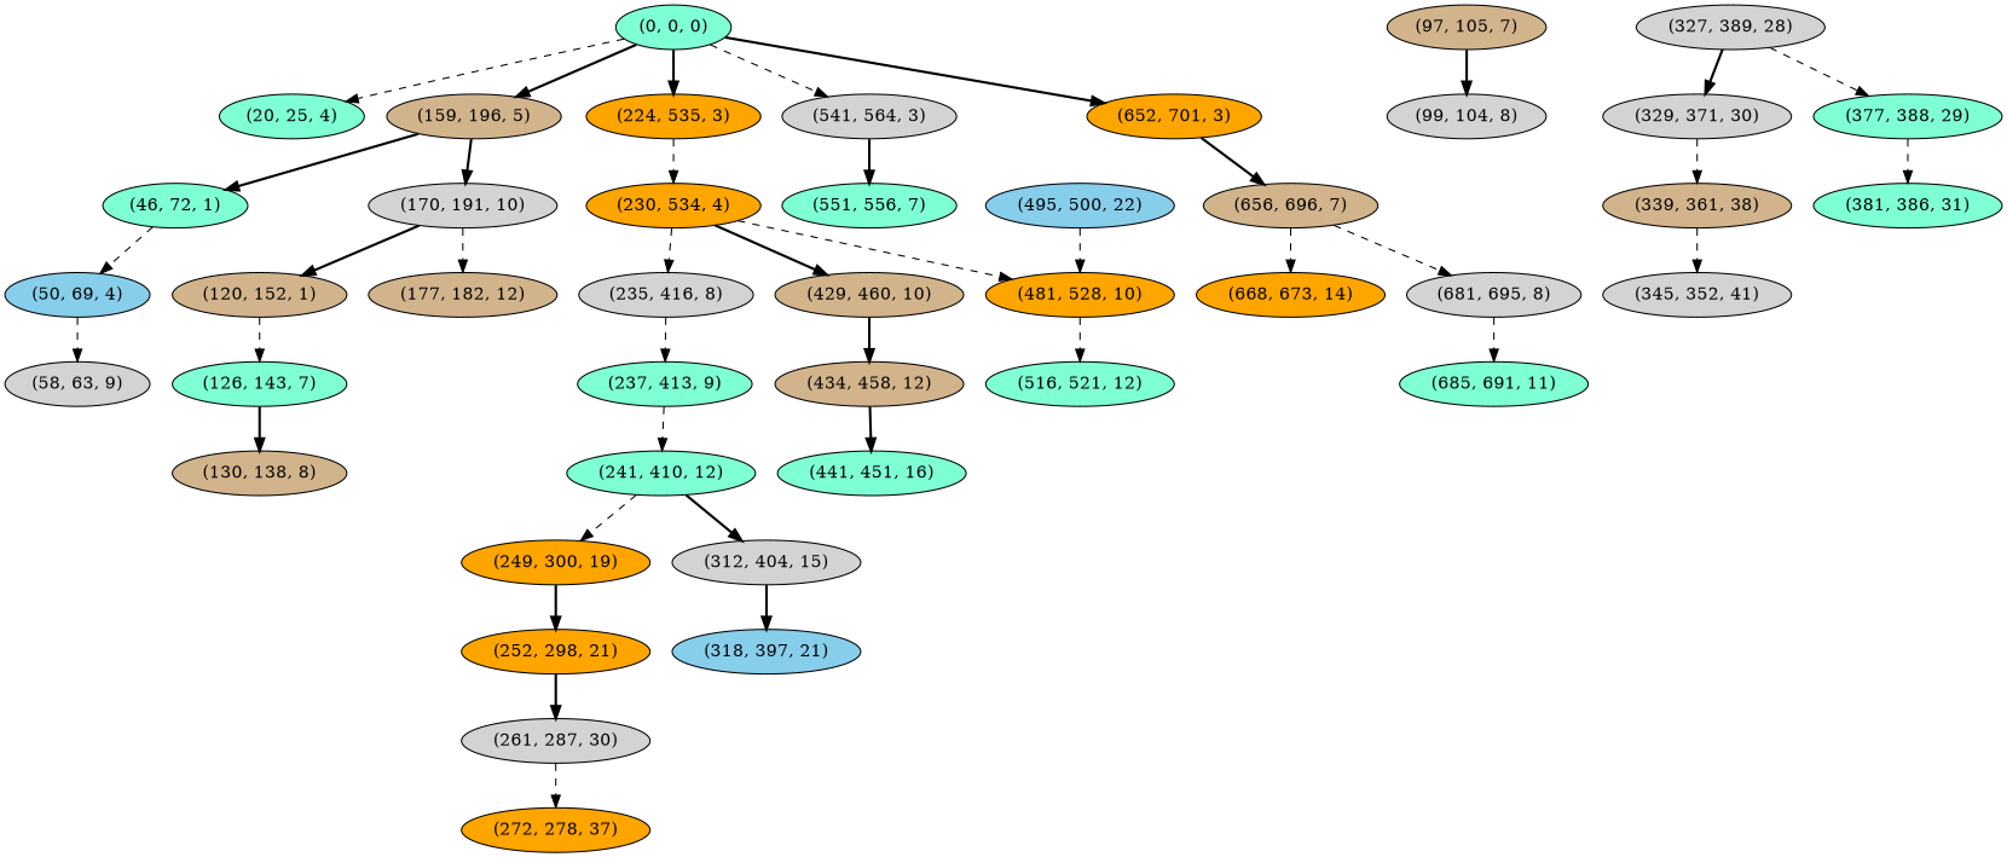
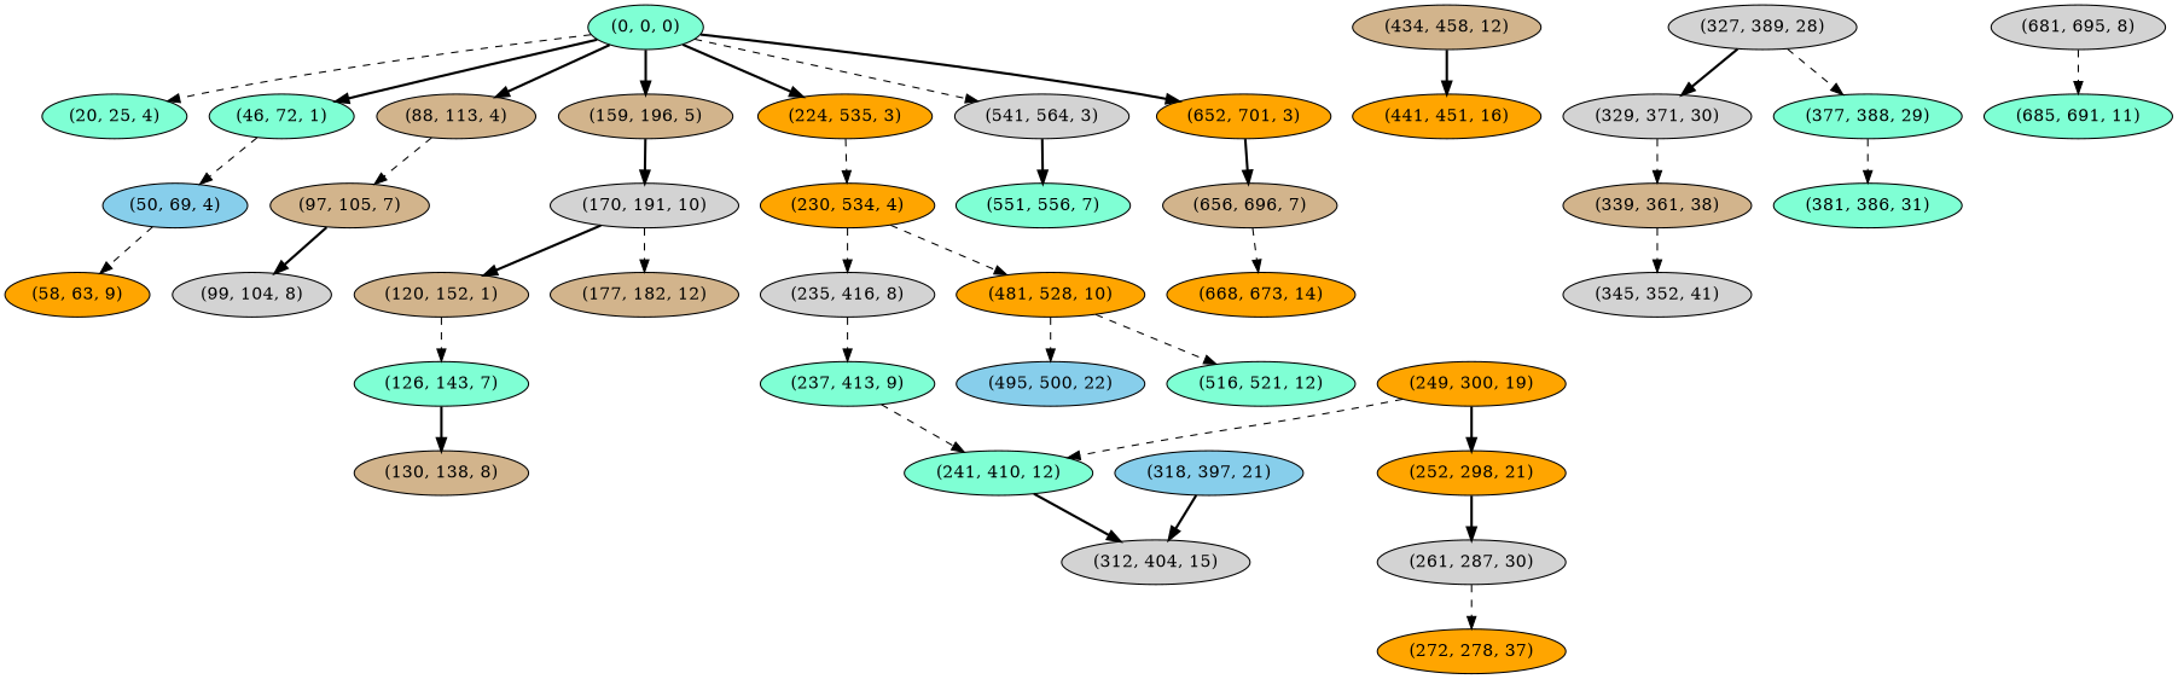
  digraph {
    node [fillcolor=aquamarine style=filled]
    edge [style=dashed]
    "(0, 0, 0)"
    "(20, 25, 4)"
    "(46, 72, 1)"
+   "(88, 113, 4)" [fillcolor=tan]
    "(159, 196, 5)" [fillcolor=tan]
    "(224, 535, 3)" [fillcolor=orange]
    "(541, 564, 3)" [fillcolor=lightgrey]
    "(652, 701, 3)" [fillcolor=orange]
    "(50, 69, 4)" [fillcolor=skyblue]
    "(97, 105, 7)" [fillcolor=tan]
    "(120, 152, 1)" [fillcolor=tan]
    "(126, 143, 7)"
    "(170, 191, 10)" [fillcolor=lightgrey]
    "(230, 534, 4)" [fillcolor=orange]
    "(551, 556, 7)"
    "(656, 696, 7)" [fillcolor=tan]
-   "(58, 63, 9)" [fillcolor=lightgrey]
+   "(58, 63, 9)" [fillcolor=orange]
    "(99, 104, 8)" [fillcolor=lightgrey]
    "(130, 138, 8)" [fillcolor=tan]
    "(177, 182, 12)" [fillcolor=tan]
    "(235, 416, 8)" [fillcolor=lightgrey]
-   "(429, 460, 10)" [fillcolor=tan]
    "(481, 528, 10)" [fillcolor=orange]
    "(237, 413, 9)"
    "(434, 458, 12)" [fillcolor=tan]
    "(495, 500, 22)" [fillcolor=skyblue]
    "(516, 521, 12)"
    "(241, 410, 12)"
    "(249, 300, 19)" [fillcolor=orange]
    "(312, 404, 15)" [fillcolor=lightgrey]
    "(252, 298, 21)" [fillcolor=orange]
    "(318, 397, 21)" [fillcolor=skyblue]
    "(261, 287, 30)" [fillcolor=lightgrey]
    "(272, 278, 37)" [fillcolor=orange]
    "(327, 389, 28)" [fillcolor=lightgrey]
    "(329, 371, 30)" [fillcolor=lightgrey]
    "(377, 388, 29)"
    "(339, 361, 38)" [fillcolor=tan]
    "(381, 386, 31)"
    "(345, 352, 41)" [fillcolor=lightgrey]
-   "(441, 451, 16)"
+   "(441, 451, 16)" [fillcolor=orange]
    "(668, 673, 14)" [fillcolor=orange]
    "(681, 695, 8)" [fillcolor=lightgrey]
    "(685, 691, 11)"
    "(0, 0, 0)" -> "(20, 25, 4)"
-   "(159, 196, 5)" -> "(46, 72, 1)" [style=bold]
+   "(0, 0, 0)" -> "(46, 72, 1)" [style=bold]
+   "(0, 0, 0)" -> "(88, 113, 4)" [style=bold]
    "(0, 0, 0)" -> "(159, 196, 5)" [style=bold]
    "(0, 0, 0)" -> "(224, 535, 3)" [style=bold]
    "(0, 0, 0)" -> "(541, 564, 3)"
    "(0, 0, 0)" -> "(652, 701, 3)" [style=bold]
    "(46, 72, 1)" -> "(50, 69, 4)"
+   "(88, 113, 4)" -> "(97, 105, 7)"
    "(159, 196, 5)" -> "(170, 191, 10)" [style=bold]
    "(224, 535, 3)" -> "(230, 534, 4)"
    "(541, 564, 3)" -> "(551, 556, 7)" [style=bold]
    "(652, 701, 3)" -> "(656, 696, 7)" [style=bold]
    "(50, 69, 4)" -> "(58, 63, 9)"
    "(97, 105, 7)" -> "(99, 104, 8)" [style=bold]
    "(120, 152, 1)" -> "(126, 143, 7)"
    "(126, 143, 7)" -> "(130, 138, 8)" [style=bold]
    "(170, 191, 10)" -> "(120, 152, 1)" [style=bold]
    "(170, 191, 10)" -> "(177, 182, 12)"
    "(230, 534, 4)" -> "(235, 416, 8)"
-   "(230, 534, 4)" -> "(429, 460, 10)" [style=bold]
    "(230, 534, 4)" -> "(481, 528, 10)"
    "(656, 696, 7)" -> "(668, 673, 14)"
-   "(656, 696, 7)" -> "(681, 695, 8)"
    "(235, 416, 8)" -> "(237, 413, 9)"
-   "(429, 460, 10)" -> "(434, 458, 12)" [style=bold]
-   "(495, 500, 22)" -> "(481, 528, 10)"
+   "(481, 528, 10)" -> "(495, 500, 22)"
    "(481, 528, 10)" -> "(516, 521, 12)"
    "(237, 413, 9)" -> "(241, 410, 12)"
    "(434, 458, 12)" -> "(441, 451, 16)" [style=bold]
-   "(241, 410, 12)" -> "(249, 300, 19)"
+   "(249, 300, 19)" -> "(241, 410, 12)"
    "(241, 410, 12)" -> "(312, 404, 15)" [style=bold]
    "(249, 300, 19)" -> "(252, 298, 21)" [style=bold]
-   "(312, 404, 15)" -> "(318, 397, 21)" [style=bold]
+   "(318, 397, 21)" -> "(312, 404, 15)" [style=bold]
    "(252, 298, 21)" -> "(261, 287, 30)" [style=bold]
    "(261, 287, 30)" -> "(272, 278, 37)"
    "(327, 389, 28)" -> "(329, 371, 30)" [style=bold]
    "(327, 389, 28)" -> "(377, 388, 29)"
    "(329, 371, 30)" -> "(339, 361, 38)"
    "(377, 388, 29)" -> "(381, 386, 31)"
    "(339, 361, 38)" -> "(345, 352, 41)"
    "(681, 695, 8)" -> "(685, 691, 11)"
  }
